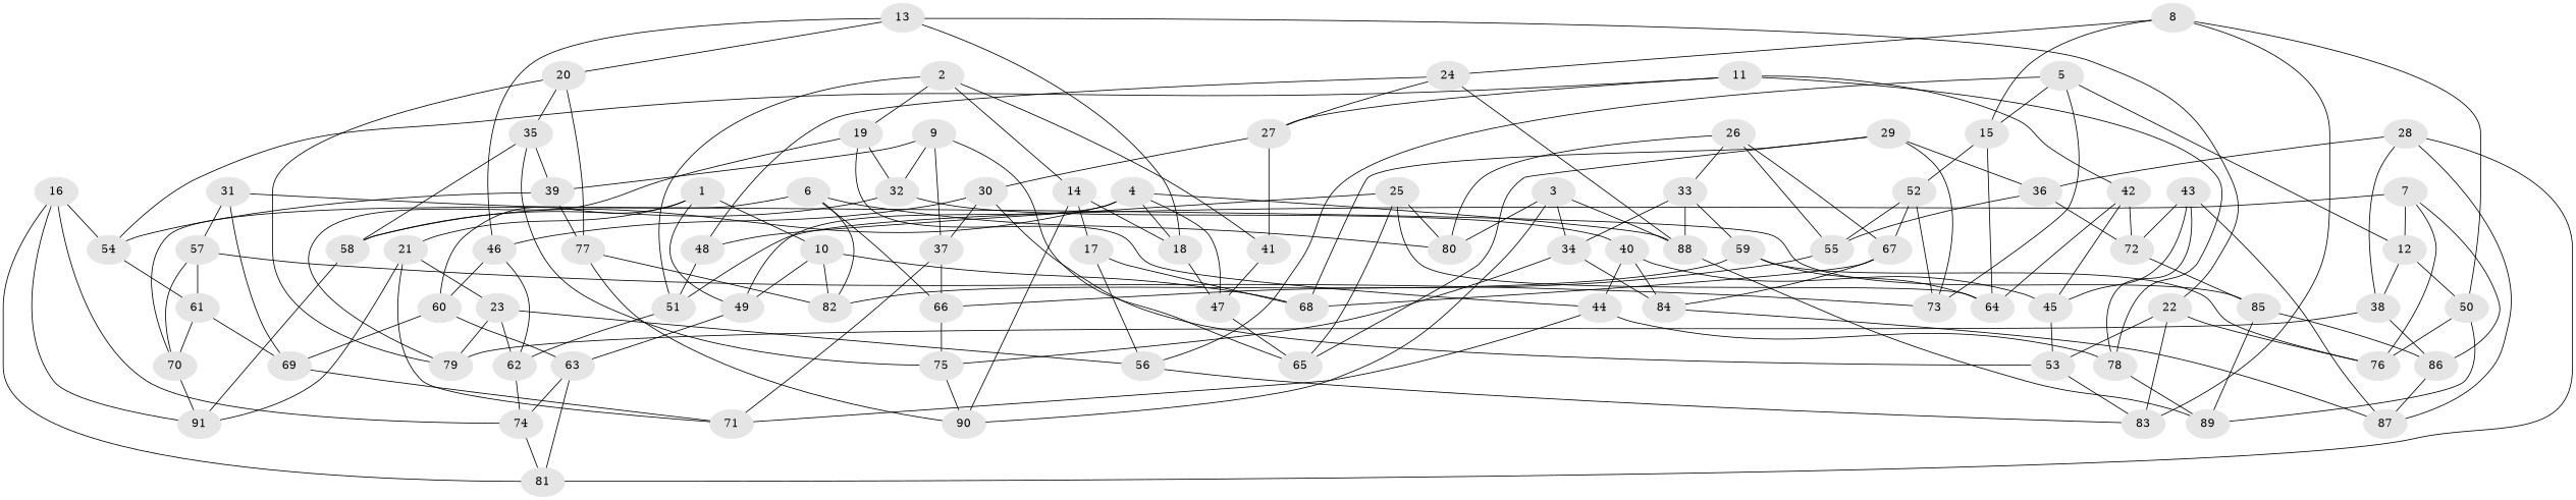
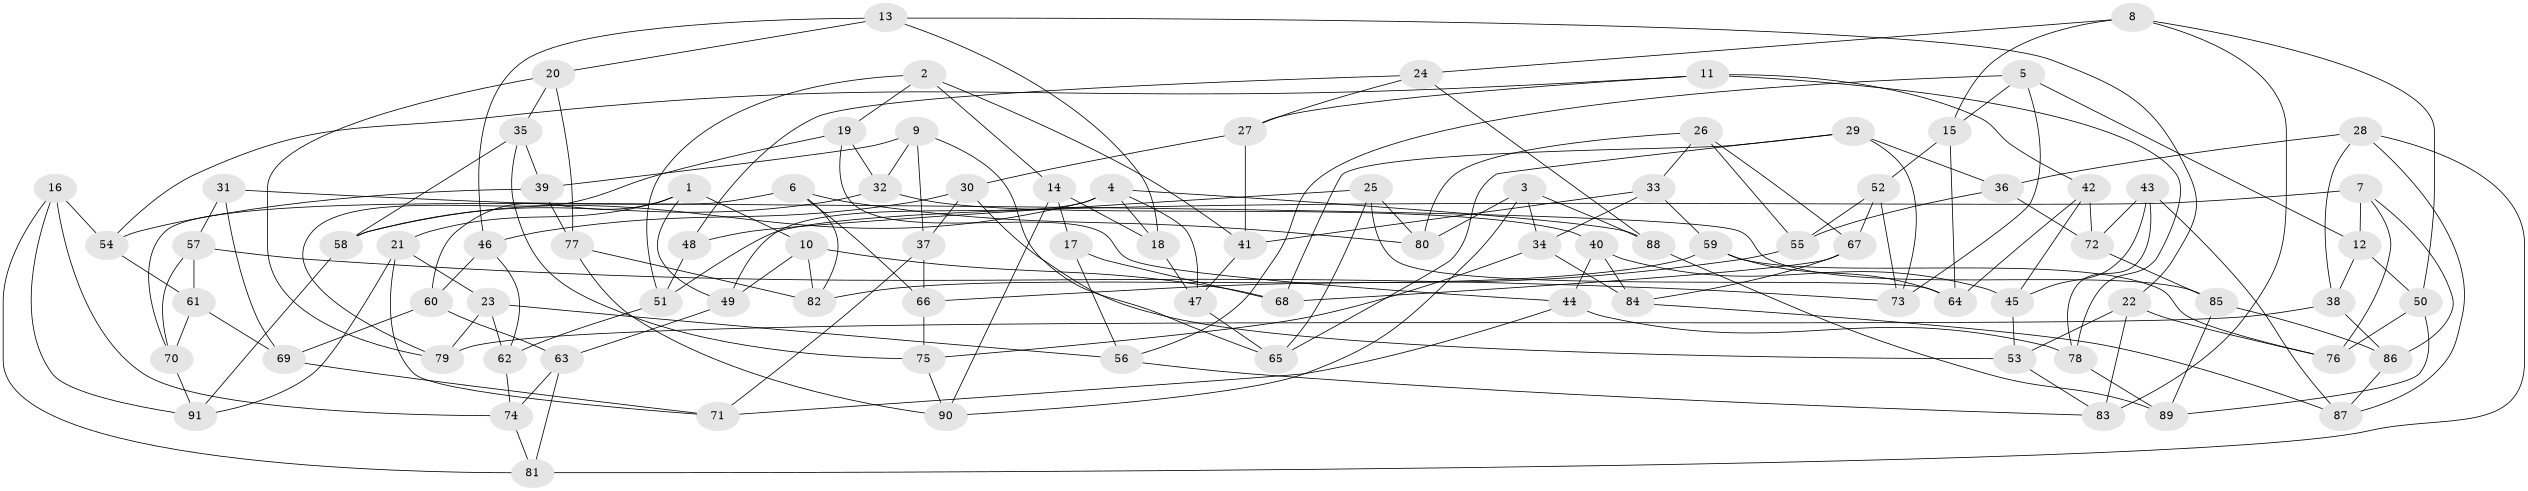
  graph {
    node [color=gray90 style=filled]
    1
    10
    21
    49
    60
    82
    68
    91
    23
    71
    63
    69
    2
    14
    19
    41
    51
    90
    18
    17
    32
    44
    79
    47
    62
    3
    34
    80
    88
    75
    84
    89
    4
    58
    65
    5
    12
    15
    56
    73
    50
    38
    52
    64
    83
    6
    66
    70
    7
    76
    86
    87
    8
    24
    27
    48
    9
    37
    39
    40
    54
    77
    11
    42
    78
    30
    72
    45
    61
    13
    20
    22
    46
    35
    53
    55
    67
    16
    74
    81
    25
    26
    33
    59
    28
    36
    29
    31
    57
    85
    43
    1 -- 10
    1 -- 21
    1 -- 49
    1 -- 60
    10 -- 49
    10 -- 82
    10 -- 68
    21 -- 91
    21 -- 23
    21 -- 71
    49 -- 63
    60 -- 63
    60 -- 69
    23 -- 79
    23 -- 62
    23 -- 56
    63 -- 74
    63 -- 81
    69 -- 71
    2 -- 14
    2 -- 19
    2 -- 41
    2 -- 51
    14 -- 90
    14 -- 18
    14 -- 17
    19 -- 32
    19 -- 44
    19 -- 79
    41 -- 47
    51 -- 62
    18 -- 47
    17 -- 68
    17 -- 56
    32 -- 58
    32 -- 40
    44 -- 71
    44 -- 78
    47 -- 65
    62 -- 74
    3 -- 90
    3 -- 34
    3 -- 80
    3 -- 88
    34 -- 75
    34 -- 84
    88 -- 89
    75 -- 90
    84 -- 87
    4 -- 49
    4 -- 18
    4 -- 47
    4 -- 88
    4 -- 58
    58 -- 91
    5 -- 12
    5 -- 15
    5 -- 56
    5 -- 73
    12 -- 50
    12 -- 38
    15 -- 52
    15 -- 64
    56 -- 83
    50 -- 89
    50 -- 76
    38 -- 79
    38 -- 86
    52 -- 73
    52 -- 55
    52 -- 67
    6 -- 82
    6 -- 80
    6 -- 66
    6 -- 70
    66 -- 75
    70 -- 91
    7 -- 51
    7 -- 12
    7 -- 76
    7 -- 86
    86 -- 87
    8 -- 15
    8 -- 50
    8 -- 83
    8 -- 24
    24 -- 88
    24 -- 27
    24 -- 48
    27 -- 41
    27 -- 30
    48 -- 51
    9 -- 32
    9 -- 65
    9 -- 37
    9 -- 39
    37 -- 71
    37 -- 66
    39 -- 54
    39 -- 77
    40 -- 44
    40 -- 84
    40 -- 45
    54 -- 61
    77 -- 82
    77 -- 90
    11 -- 27
    11 -- 54
    11 -- 42
    11 -- 78
    42 -- 64
    42 -- 72
    42 -- 45
    78 -- 89
    30 -- 37
    30 -- 46
    30 -- 53
    72 -- 85
    45 -- 53
    61 -- 69
    61 -- 70
    13 -- 18
    13 -- 20
    13 -- 22
    13 -- 46
    20 -- 79
    20 -- 77
    20 -- 35
    22 -- 83
    22 -- 76
    22 -- 53
    46 -- 60
    46 -- 62
    35 -- 75
    35 -- 58
    35 -- 39
    53 -- 83
    55 -- 66
    67 -- 68
    67 -- 84
    16 -- 91
    16 -- 54
    16 -- 74
    16 -- 81
    74 -- 81
    25 -- 80
    25 -- 65
    25 -- 64
    25 -- 48
    26 -- 80
    26 -- 55
    26 -- 67
    26 -- 33
-   33 -- 88
+   33 -- 41
    33 -- 34
    33 -- 59
    59 -- 82
    59 -- 64
    59 -- 76
    28 -- 38
    28 -- 87
    28 -- 81
    28 -- 36
    36 -- 72
    36 -- 55
    29 -- 68
    29 -- 65
    29 -- 73
    29 -- 36
    31 -- 69
    31 -- 57
    31 -- 85
    57 -- 73
    57 -- 70
    57 -- 61
    85 -- 89
    85 -- 86
    43 -- 87
    43 -- 78
    43 -- 72
    43 -- 45
  }
